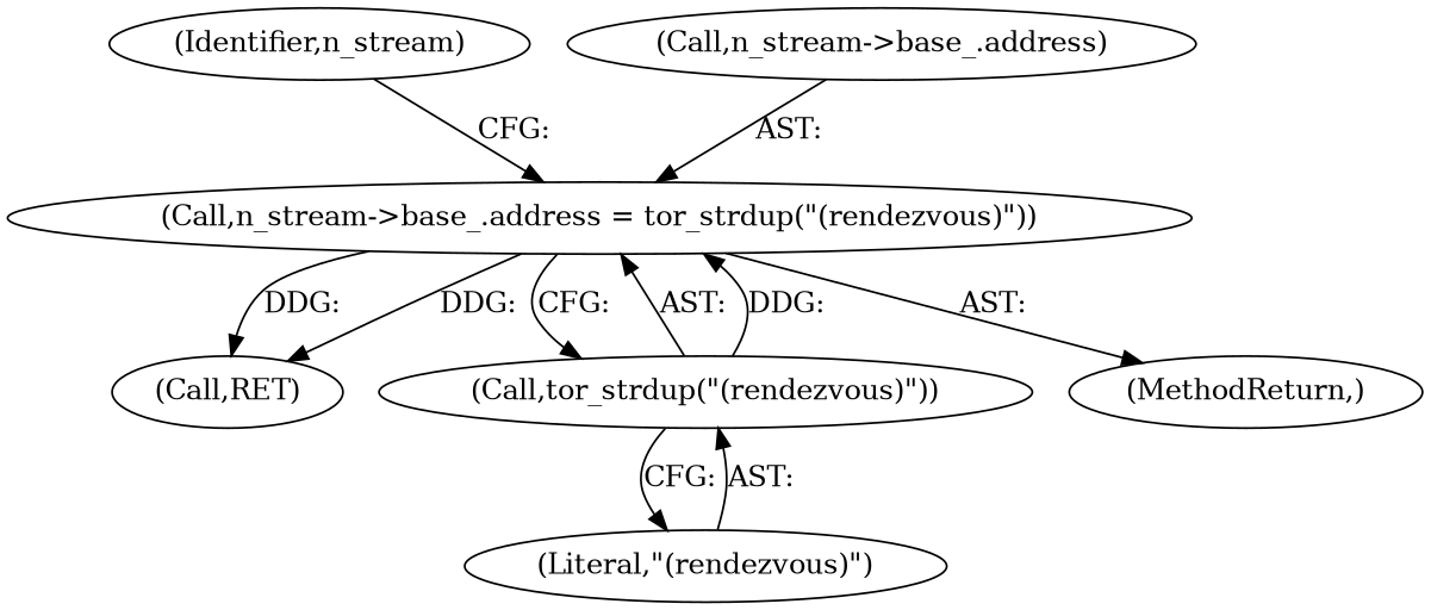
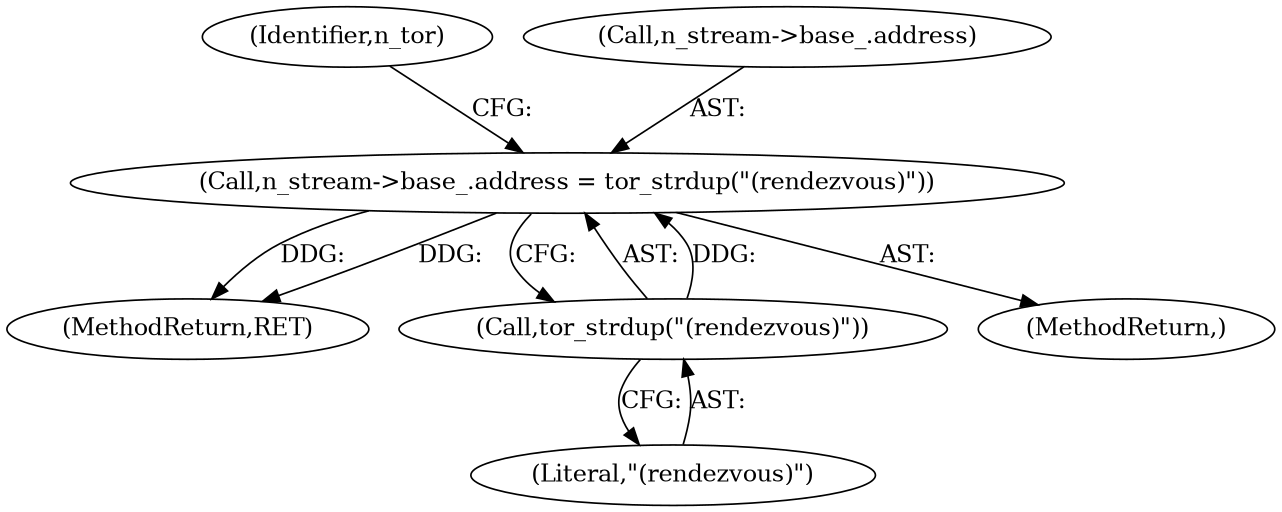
  digraph {
    n1 [label="(Call,n_stream->base_.address = tor_strdup(\"(rendezvous)\"))"]
    n2 [label="(Call,tor_strdup(\"(rendezvous)\"))"]
-   n3 [label="(Call,RET)"]
+   n3 [label="(MethodReturn,RET)"]
    n4 [label="(MethodReturn,)"]
    n5 [label="(Literal,\"(rendezvous)\")"]
-   n6 [label="(Identifier,n_stream)"]
+   n6 [label="(Identifier,n_tor)"]
    n7 [label="(Call,n_stream->base_.address)"]
    n1 -> n2 [label="CFG: "]
    n1 -> n3 [label="DDG: "]
    n1 -> n3 [label="DDG: "]
    n1 -> n4 [label="AST: "]
    n2 -> n1 [label="AST: "]
    n2 -> n1 [label="DDG: "]
    n2 -> n5 [label="CFG: "]
    n5 -> n2 [label="AST: "]
    n6 -> n1 [label="CFG: "]
    n7 -> n1 [label="AST: "]
  }
